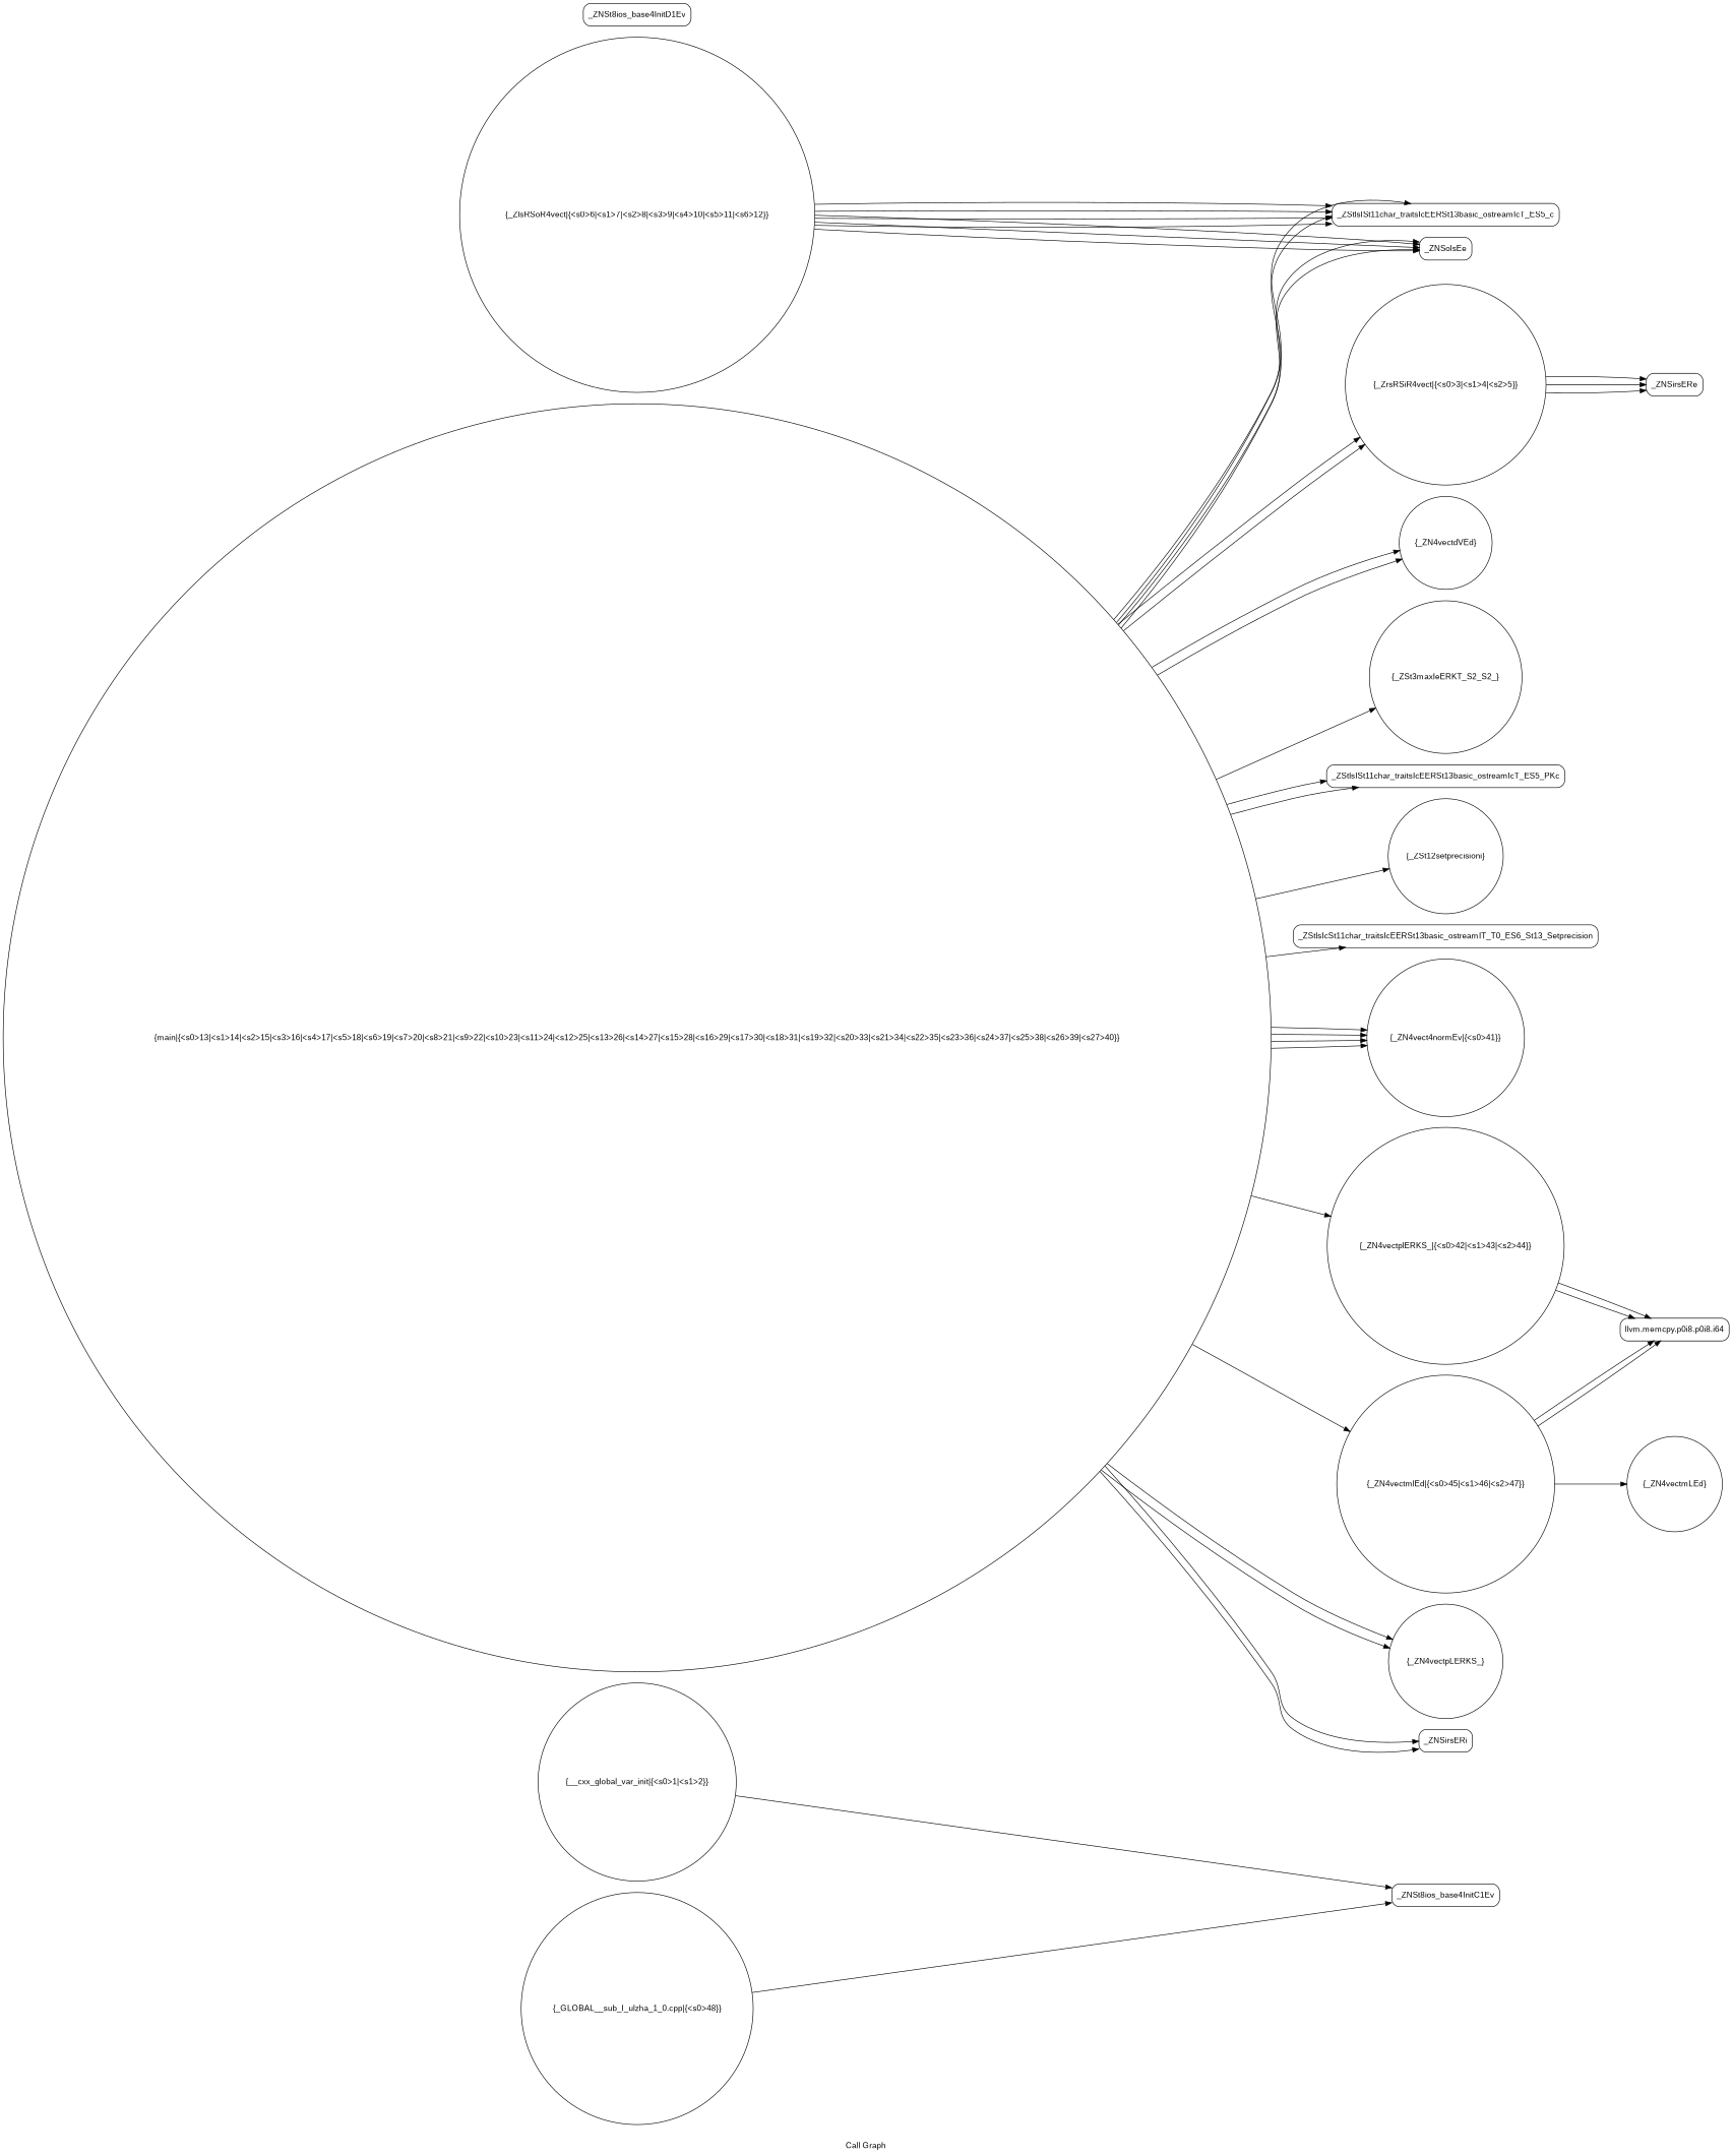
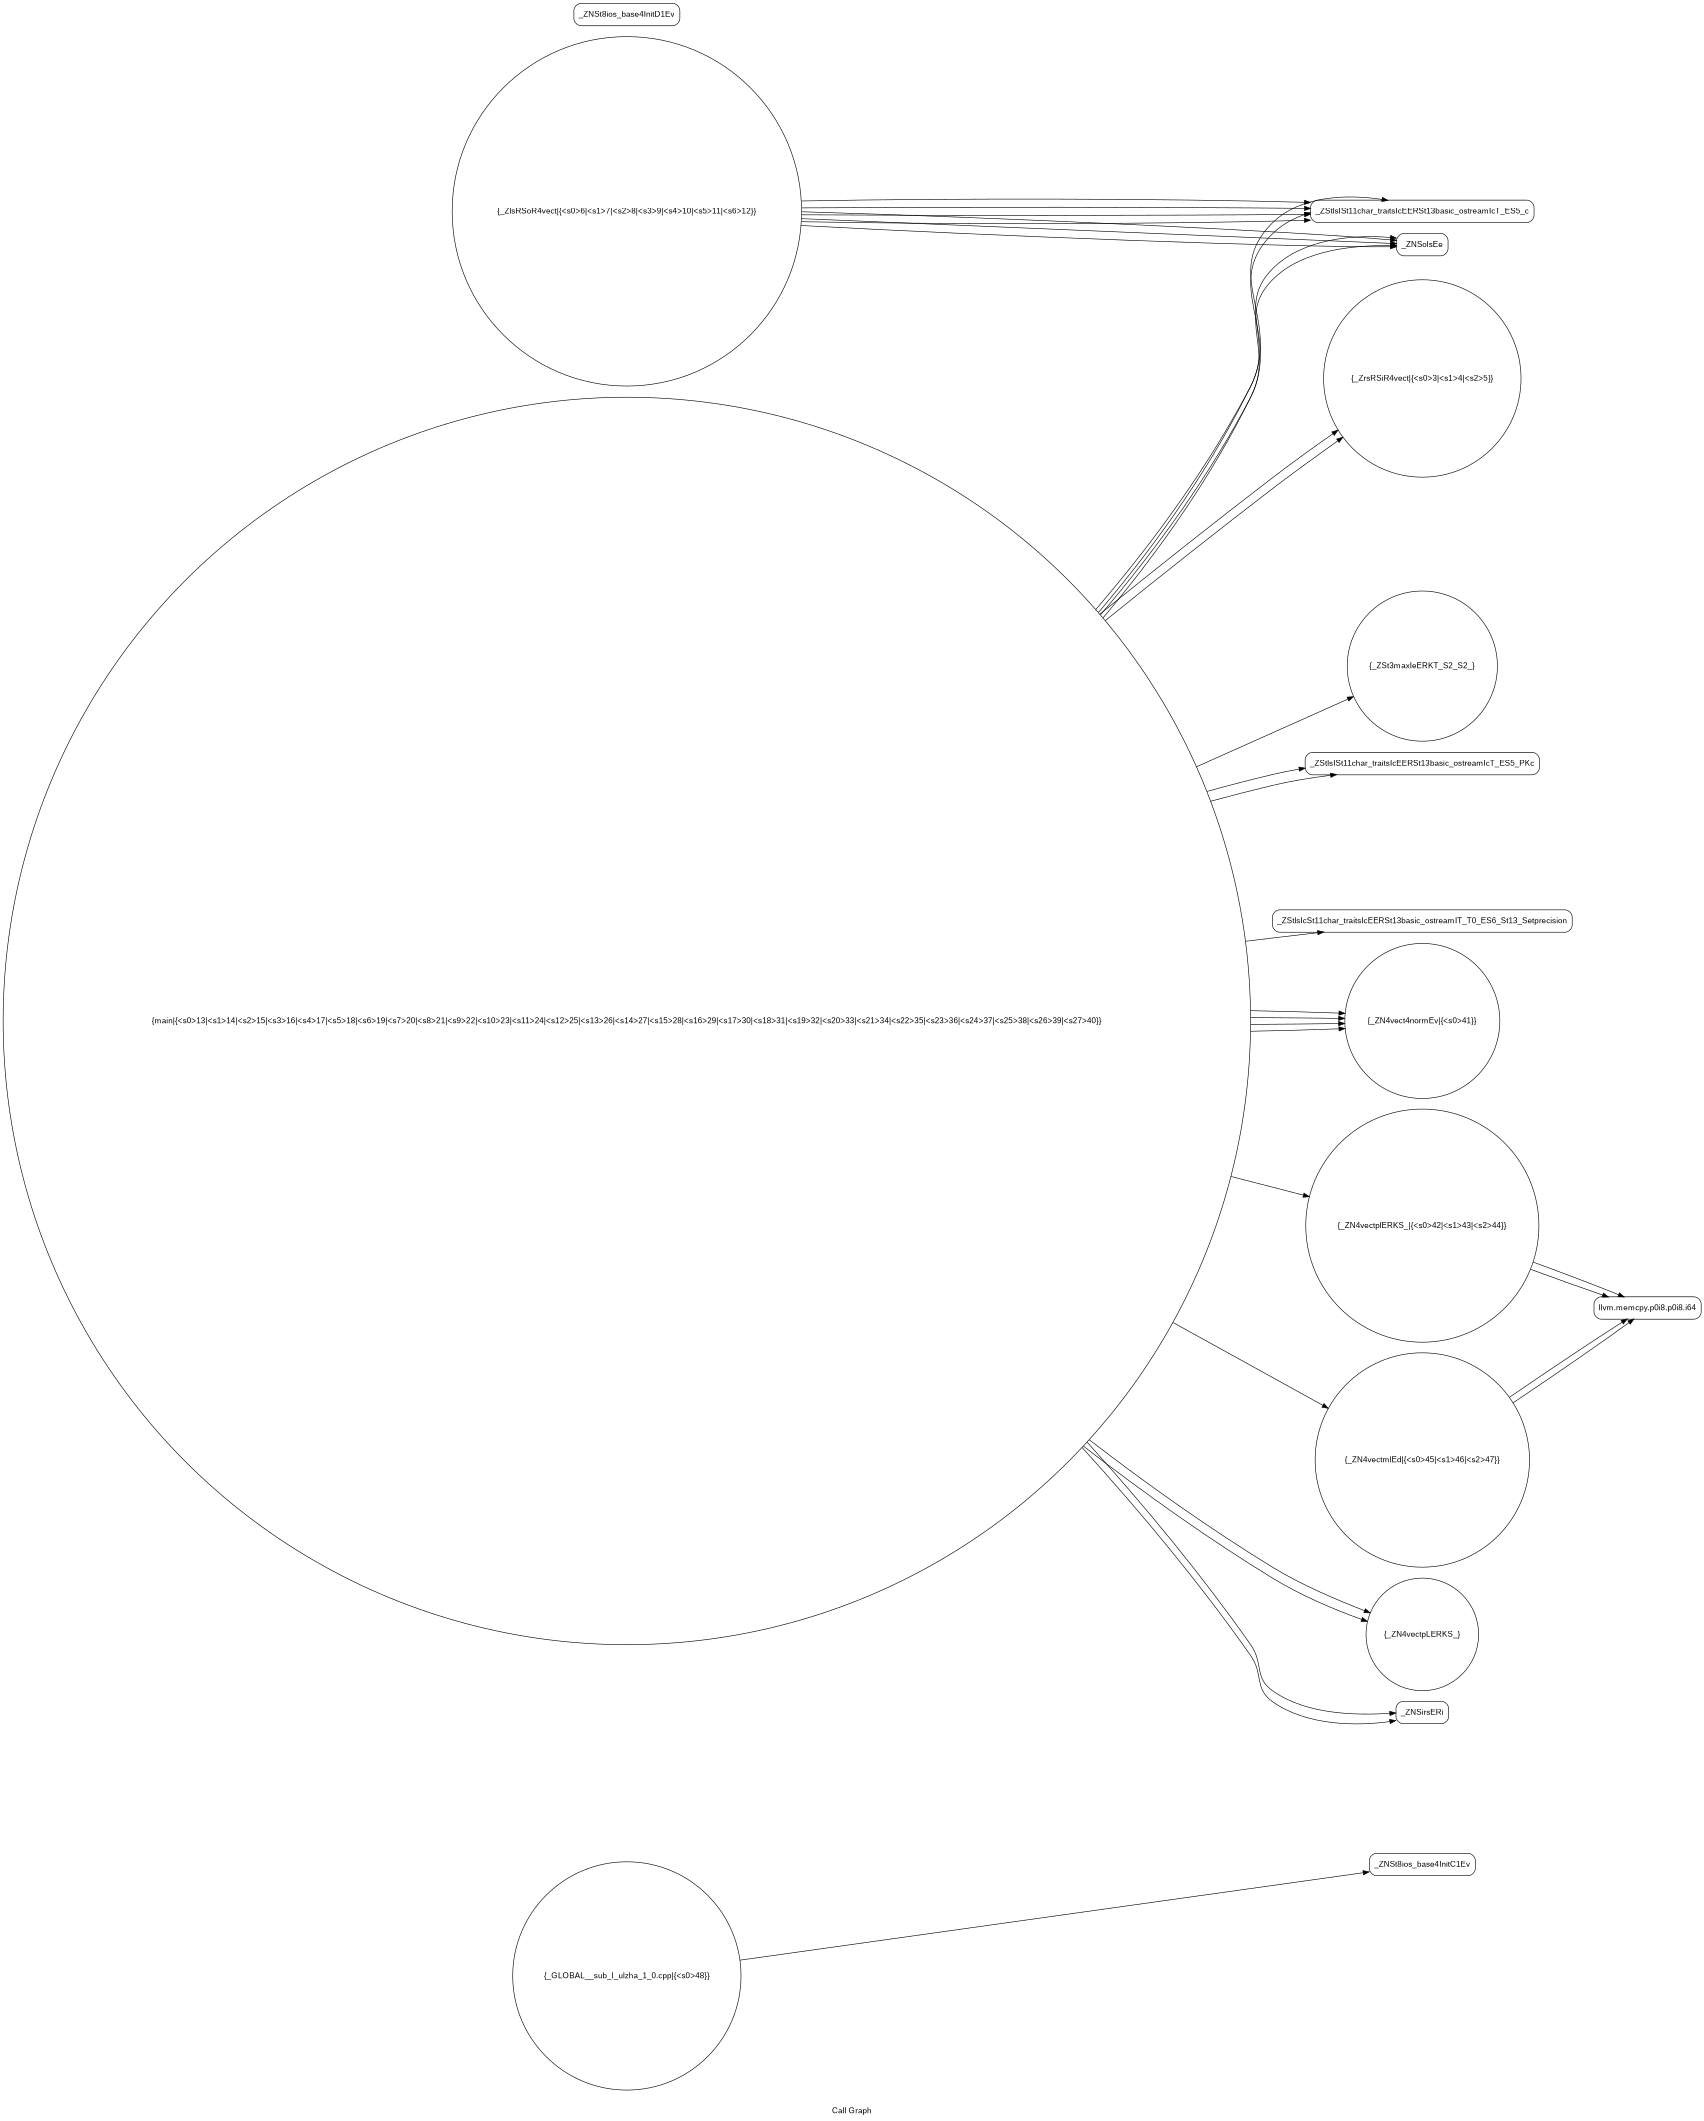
  digraph {
    fontname="Liberation Sans"
    label="Call Graph"
    rankdir=LR
    node [fontname="Liberation Sans" shape=circle]
    edge [color=black fontname="Liberation Sans" tailport=s0]
-   n1 [label="{__cxx_global_var_init|{<s0>1|<s1>2}}"]
    n2 [label="{_ZNSt8ios_base4InitC1Ev}" shape=Mrecord]
    n3 [label="{_GLOBAL__sub_I_ulzha_1_0.cpp|{<s0>48}}"]
    n4 [label="{_ZStlsISt11char_traitsIcEERSt13basic_ostreamIcT_ES5_c}" shape=Mrecord]
    n5 [label="{_ZN4vect4normEv|{<s0>41}}"]
    n6 [label="{_ZN4vectplERKS_|{<s0>42|<s1>43|<s2>44}}"]
    n7 [label="{llvm.memcpy.p0i8.p0i8.i64}" shape=Mrecord]
    n8 [label="{_ZN4vectpLERKS_}"]
    n9 [label="{_ZNSt8ios_base4InitD1Ev}" shape=Mrecord]
    n10 [label="{main|{<s0>13|<s1>14|<s2>15|<s3>16|<s4>17|<s5>18|<s6>19|<s7>20|<s8>21|<s9>22|<s10>23|<s11>24|<s12>25|<s13>26|<s14>27|<s15>28|<s16>29|<s17>30|<s18>31|<s19>32|<s20>33|<s21>34|<s22>35|<s23>36|<s24>37|<s25>38|<s26>39|<s27>40}}"]
    n11 [label="{_ZNSirsERi}" shape=Mrecord]
    n12 [label="{_ZrsRSiR4vect|{<s0>3|<s1>4|<s2>5}}"]
-   n13 [label="{_ZN4vectdVEd}"]
    n14 [label="{_ZSt3maxIeERKT_S2_S2_}"]
    n15 [label="{_ZStlsISt11char_traitsIcEERSt13basic_ostreamIcT_ES5_PKc}" shape=Mrecord]
-   n16 [label="{_ZSt12setprecisioni}"]
    n17 [label="{_ZStlsIcSt11char_traitsIcEERSt13basic_ostreamIT_T0_ES6_St13_Setprecision}" shape=Mrecord]
    n18 [label="{_ZN4vectmlEd|{<s0>45|<s1>46|<s2>47}}"]
    n19 [label="{_ZNSolsEe}" shape=Mrecord]
-   n20 [label="{_ZNSirsERe}" shape=Mrecord]
-   n21 [label="{_ZN4vectmLEd}"]
    n22 [label="{_ZlsRSoR4vect|{<s0>6|<s1>7|<s2>8|<s3>9|<s4>10|<s5>11|<s6>12}}"]
-   n1 -> n2
    n3 -> n2
    n6 -> n7
    n6 -> n7 [tailport=s2]
    n10 -> n4 [tailport=s25]
    n10 -> n4 [tailport=s27]
    n10 -> n5 [tailport=s11]
    n10 -> n5 [tailport=s13]
    n10 -> n5 [tailport=s15]
    n10 -> n5 [tailport=s23]
    n10 -> n6 [tailport=s22]
    n10 -> n8 [tailport=s6]
    n10 -> n8 [tailport=s8]
    n10 -> n11
    n10 -> n11 [tailport=s4]
    n10 -> n12 [tailport=s5]
    n10 -> n12 [tailport=s7]
-   n10 -> n13 [tailport=s9]
-   n10 -> n13 [tailport=s10]
    n10 -> n14 [tailport=s14]
    n10 -> n15 [tailport=s16]
    n10 -> n15 [tailport=s18]
-   n10 -> n16 [tailport=s19]
    n10 -> n17 [tailport=s20]
    n10 -> n18 [tailport=s21]
    n10 -> n19 [tailport=s24]
    n10 -> n19 [tailport=s26]
-   n12 -> n20
-   n12 -> n20 [tailport=s1]
-   n12 -> n20 [tailport=s2]
    n18 -> n7
    n18 -> n7 [tailport=s2]
-   n18 -> n21 [tailport=s1]
    n22 -> n4
    n22 -> n4 [tailport=s2]
    n22 -> n4 [tailport=s4]
    n22 -> n4 [tailport=s6]
    n22 -> n19 [tailport=s1]
    n22 -> n19 [tailport=s3]
    n22 -> n19 [tailport=s5]
  }
